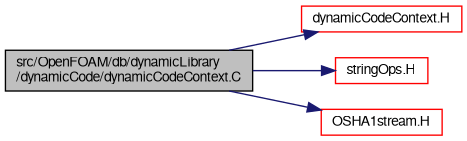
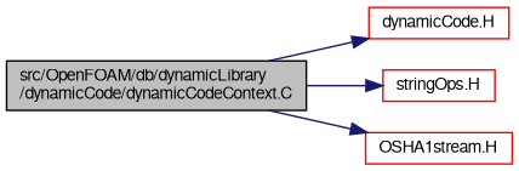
  digraph {
    rankdir=LR
    node [color=red fontname=FreeSans fontsize=10 shape=record]
    edge [color=midnightblue fontname=FreeSans fontsize=10 labelfontname=FreeSans labelfontsize=10 style=solid]
    n1 [color=black fillcolor=grey75 fontcolor=black height=0.2 label="src/OpenFOAM/db/dynamicLibrary\l/dynamicCode/dynamicCodeContext.C" style=filled width=0.4]
-   n2 [height=0.2 label="dynamicCodeContext.H" width=0.4]
+   n2 [height=0.2 label="dynamicCode.H" width=0.4]
    n3 [height=0.2 label="stringOps.H" width=0.4]
    n4 [height=0.2 label="OSHA1stream.H" width=0.4]
    n1 -> n2
    n1 -> n3
    n1 -> n4
  }
